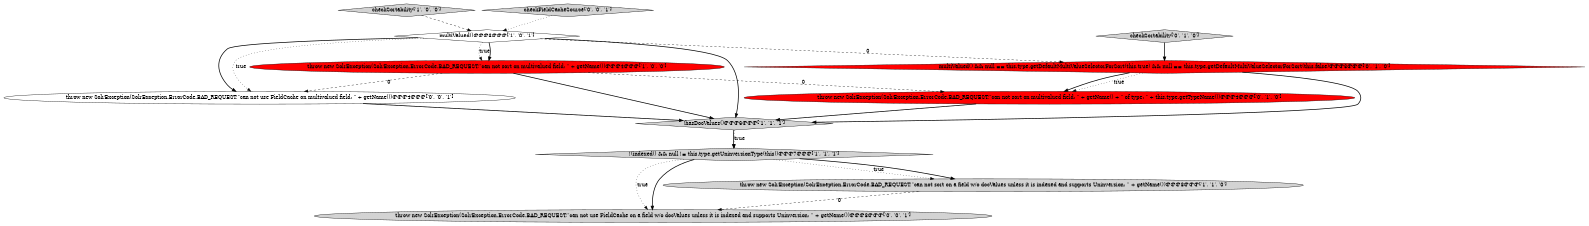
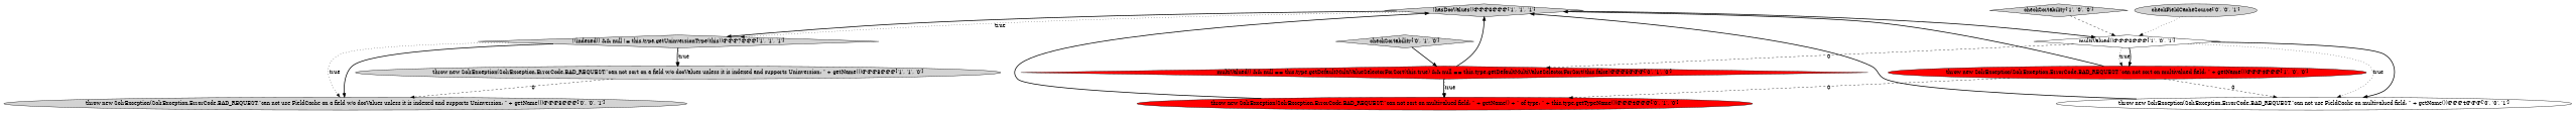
  digraph {
    node [fillcolor=lightgray shape=diamond style=filled]
    edge [style=bold]
    n1 [label="throw new SolrException(SolrException.ErrorCode.BAD_REQUEST,\"can not use FieldCache on a field w/o docValues unless it is indexed and supports Uninversion: \" + getName())@@@8@@@['0', '0', '1']" shape=ellipse]
    n2 [label="!hasDocValues()@@@6@@@['1', '1', '1']"]
    n3 [label="!(indexed() && null != this.type.getUninversionType(this))@@@7@@@['1', '1', '1']"]
    n4 [label="throw new SolrException(SolrException.ErrorCode.BAD_REQUEST,\"can not sort on a field w/o docValues unless it is indexed and supports Uninversion: \" + getName())@@@8@@@['1', '1', '0']" shape=ellipse]
    n5 [fillcolor=red label="throw new SolrException(SolrException.ErrorCode.BAD_REQUEST,\"can not sort on multivalued field: \" + getName())@@@4@@@['1', '0', '0']" shape=ellipse]
    n6 [fillcolor=white label="throw new SolrException(SolrException.ErrorCode.BAD_REQUEST,\"can not use FieldCache on multivalued field: \" + getName())@@@4@@@['0', '0', '1']" shape=ellipse]
    n7 [fillcolor=red label="throw new SolrException(SolrException.ErrorCode.BAD_REQUEST,\"can not sort on multivalued field: \" + getName() + \" of type: \" + this.type.getTypeName())@@@4@@@['0', '1', '0']" shape=ellipse]
    n8 [fillcolor=red label="multiValued() && null == this.type.getDefaultMultiValueSelectorForSort(this,true) && null == this.type.getDefaultMultiValueSelectorForSort(this,false)@@@3@@@['0', '1', '0']"]
    n9 [label="checkSortability['1', '0', '0']"]
    n10 [fillcolor=white label="multiValued()@@@3@@@['1', '0', '1']"]
    n11 [label="checkSortability['0', '1', '0']"]
-   n12 [label="checkFieldCacheSource['0', '0', '1']"]
+   n12 [label="checkFieldCacheSource['0', '0', '1']" shape=ellipse]
    n2 -> n3
    n2 -> n3 [label=true style=dotted]
    n3 -> n1 [label=true style=dotted]
    n3 -> n1
    n3 -> n4 [label=true style=dotted]
    n3 -> n4
    n4 -> n1 [label=0 style=dashed]
    n5 -> n2
    n5 -> n6 [label=0 style=dashed]
    n5 -> n7 [label=0 style=dashed]
    n6 -> n2
    n7 -> n2
    n8 -> n2
    n8 -> n7 [label=true style=dotted]
    n8 -> n7
    n9 -> n10 [style=dashed]
-   n10 -> n2
+   n2 -> n10
    n10 -> n5 [label=true style=dotted]
    n10 -> n5
    n10 -> n6
    n10 -> n6 [label=true style=dotted]
    n10 -> n8 [label=0 style=dashed]
    n11 -> n8
    n12 -> n10 [style=dotted]
  }
